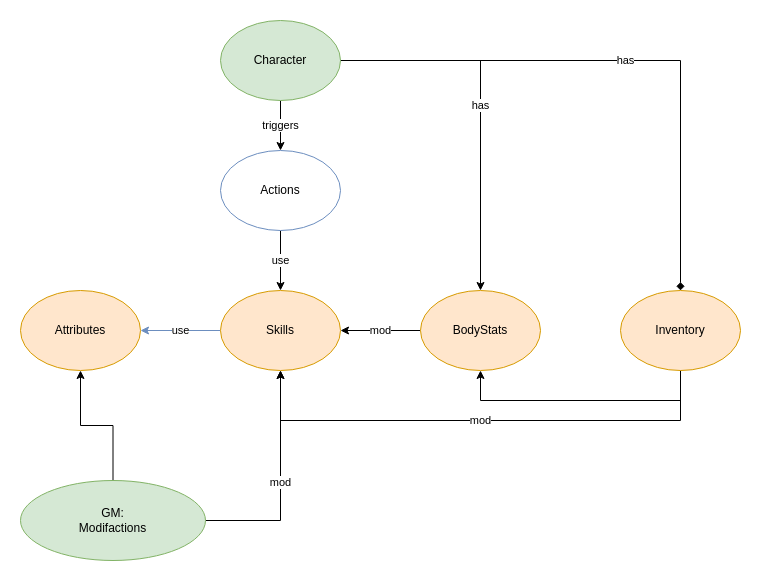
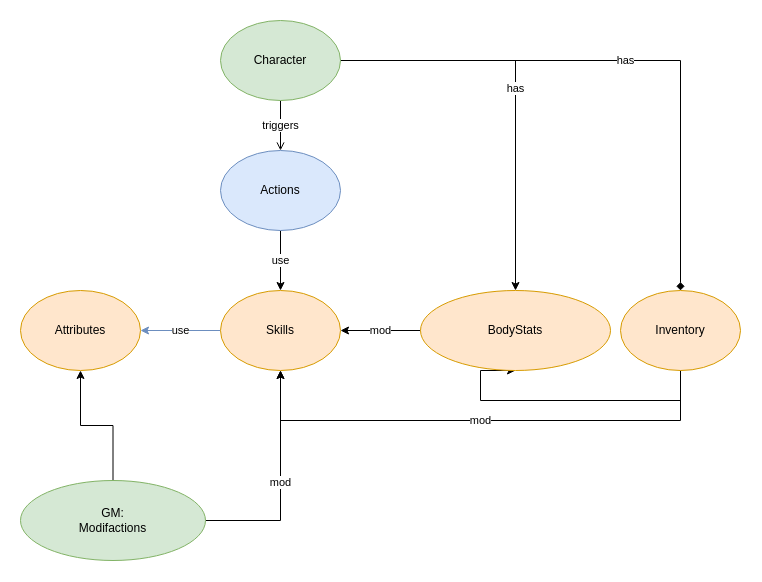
  <mxCell id="0" />
  <mxCell id="1" parent="0" />
- <mxCell id="2" value="triggers" style="edgeStyle=orthogonalEdgeStyle;rounded=0;orthogonalLoop=1;jettySize=auto;html=1;" parent="1" source="5" target="12" edge="1"><mxGeometry relative="1" as="geometry" /></mxCell>
+ <mxCell id="2" value="triggers" style="edgeStyle=orthogonalEdgeStyle;rounded=0;orthogonalLoop=1;jettySize=auto;html=1;endArrow=open;" parent="1" source="5" target="12" edge="1"><mxGeometry relative="1" as="geometry" /></mxCell>
  <mxCell id="3" value="has" style="edgeStyle=orthogonalEdgeStyle;rounded=0;orthogonalLoop=1;jettySize=auto;html=1;" parent="1" source="5" target="10" edge="1"><mxGeometry relative="1" as="geometry" /></mxCell>
  <mxCell id="4" value="has" style="edgeStyle=orthogonalEdgeStyle;rounded=0;orthogonalLoop=1;jettySize=auto;html=1;endArrow=diamond;" parent="1" source="5" target="8" edge="1"><mxGeometry relative="1" as="geometry" /></mxCell>
  <mxCell id="5" value="Character" style="ellipse;whiteSpace=wrap;html=1;fillColor=#d5e8d4;strokeColor=#82b366;" parent="1" vertex="1"><mxGeometry x="220" y="20" width="120" height="80" as="geometry" /></mxCell>
  <mxCell id="6" value="mod" style="edgeStyle=orthogonalEdgeStyle;rounded=0;orthogonalLoop=1;jettySize=auto;html=1;exitX=0.5;exitY=1;exitDx=0;exitDy=0;entryX=0.5;entryY=1;entryDx=0;entryDy=0;" parent="1" source="8" target="14" edge="1"><mxGeometry relative="1" as="geometry"><Array as="points"><mxPoint x="680" y="420" /><mxPoint x="280" y="420" /></Array></mxGeometry></mxCell>
  <mxCell id="7" style="edgeStyle=orthogonalEdgeStyle;rounded=0;orthogonalLoop=1;jettySize=auto;html=1;exitX=0.5;exitY=1;exitDx=0;exitDy=0;entryX=0.5;entryY=1;entryDx=0;entryDy=0;" parent="1" source="8" target="10" edge="1"><mxGeometry relative="1" as="geometry"><Array as="points"><mxPoint x="680" y="400" /><mxPoint x="480" y="400" /></Array></mxGeometry></mxCell>
  <mxCell id="8" value="Inventory" style="ellipse;whiteSpace=wrap;html=1;fillColor=#ffe6cc;strokeColor=#d79b00;" parent="1" vertex="1"><mxGeometry x="620" y="290" width="120" height="80" as="geometry" /></mxCell>
  <mxCell id="9" value="mod" style="edgeStyle=orthogonalEdgeStyle;rounded=0;orthogonalLoop=1;jettySize=auto;html=1;" parent="1" source="10" target="14" edge="1"><mxGeometry relative="1" as="geometry" /></mxCell>
- <mxCell id="10" value="BodyStats" style="ellipse;whiteSpace=wrap;html=1;fillColor=#ffe6cc;strokeColor=#d79b00;" parent="1" vertex="1"><mxGeometry x="420" y="290" width="120" height="80" as="geometry" /></mxCell>
+ <mxCell id="10" value="BodyStats" style="ellipse;whiteSpace=wrap;html=1;fillColor=#ffe6cc;strokeColor=#d79b00;" parent="1" vertex="1"><mxGeometry x="420" y="290" width="190" height="80" as="geometry" /></mxCell>
  <mxCell id="11" value="use" style="edgeStyle=orthogonalEdgeStyle;rounded=0;orthogonalLoop=1;jettySize=auto;html=1;" parent="1" source="12" target="14" edge="1"><mxGeometry relative="1" as="geometry" /></mxCell>
- <mxCell id="12" value="Actions" style="ellipse;whiteSpace=wrap;html=1;fillColor=#ffffff;strokeColor=#6c8ebf;" parent="1" vertex="1"><mxGeometry x="220" y="150" width="120" height="80" as="geometry" /></mxCell>
+ <mxCell id="12" value="Actions" style="ellipse;whiteSpace=wrap;html=1;fillColor=#dae8fc;strokeColor=#6c8ebf;" parent="1" vertex="1"><mxGeometry x="220" y="150" width="120" height="80" as="geometry" /></mxCell>
  <mxCell id="13" value="use" style="edgeStyle=orthogonalEdgeStyle;rounded=0;orthogonalLoop=1;jettySize=auto;html=1;fillColor=#dae8fc;strokeColor=#6c8ebf;" parent="1" source="14" target="18" edge="1"><mxGeometry relative="1" as="geometry" /></mxCell>
  <mxCell id="14" value="Skills" style="ellipse;whiteSpace=wrap;html=1;fillColor=#ffe6cc;strokeColor=#d79b00;" parent="1" vertex="1"><mxGeometry x="220" y="290" width="120" height="80" as="geometry" /></mxCell>
  <mxCell id="15" value="mod" style="edgeStyle=orthogonalEdgeStyle;rounded=0;orthogonalLoop=1;jettySize=auto;html=1;" parent="1" source="17" target="14" edge="1"><mxGeometry relative="1" as="geometry"><mxPoint x="280" y="370" as="targetPoint" /></mxGeometry></mxCell>
  <mxCell id="16" style="edgeStyle=orthogonalEdgeStyle;rounded=0;orthogonalLoop=1;jettySize=auto;html=1;exitX=0.5;exitY=0;exitDx=0;exitDy=0;" parent="1" source="17" target="18" edge="1"><mxGeometry relative="1" as="geometry" /></mxCell>
  <mxCell id="17" value="GM:&lt;br&gt;Modifactions" style="ellipse;whiteSpace=wrap;html=1;fillColor=#d5e8d4;strokeColor=#82b366;" parent="1" vertex="1"><mxGeometry x="20" y="480" width="185" height="80" as="geometry" /></mxCell>
  <mxCell id="18" value="Attributes" style="ellipse;whiteSpace=wrap;html=1;fillColor=#ffe6cc;strokeColor=#d79b00;" parent="1" vertex="1"><mxGeometry x="20" y="290" width="120" height="80" as="geometry" /></mxCell>
